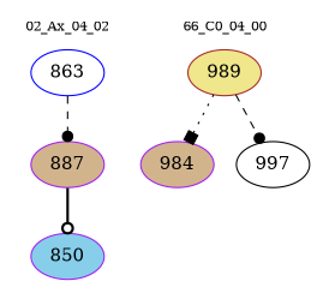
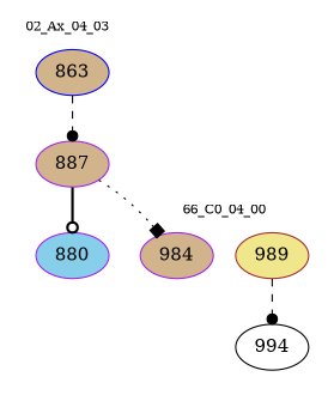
  digraph {
    node [color=purple fillcolor=white style=filled]
    edge [arrowhead=dot color=black style=dashed]
-   n1 [color=blue label=863]
-   n2 [fillcolor=skyblue label=850]
+   n1 [color=blue fillcolor=tan label=863]
+   n2 [fillcolor=skyblue label=880]
    n3 [fillcolor=tan label=887]
    n4 [color=brown fillcolor=khaki label=989]
    n5 [fillcolor=tan label=984]
-   n6 [color=black label=997]
+   n6 [color=black label=994]
    subgraph cluster_1 {
      color=white
      fontsize=10
-     label="02_Ax_04_02"
+     label="02_Ax_04_03"
      n1
      n2
      n3
    }
    subgraph cluster_2 {
      color=white
      fontsize=10
      label="66_C0_04_00"
      n4
      n5
      n6
    }
    n1 -> n3
    n3 -> n2 [arrowhead=odot style=bold]
-   n4 -> n5 [arrowhead=box style=dotted]
+   n3 -> n5 [arrowhead=box style=dotted]
    n4 -> n6
  }
